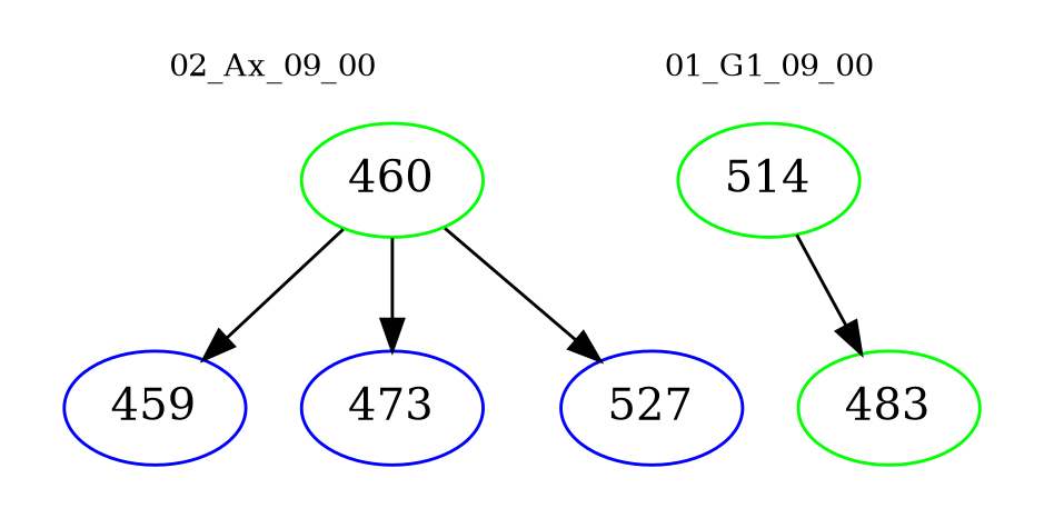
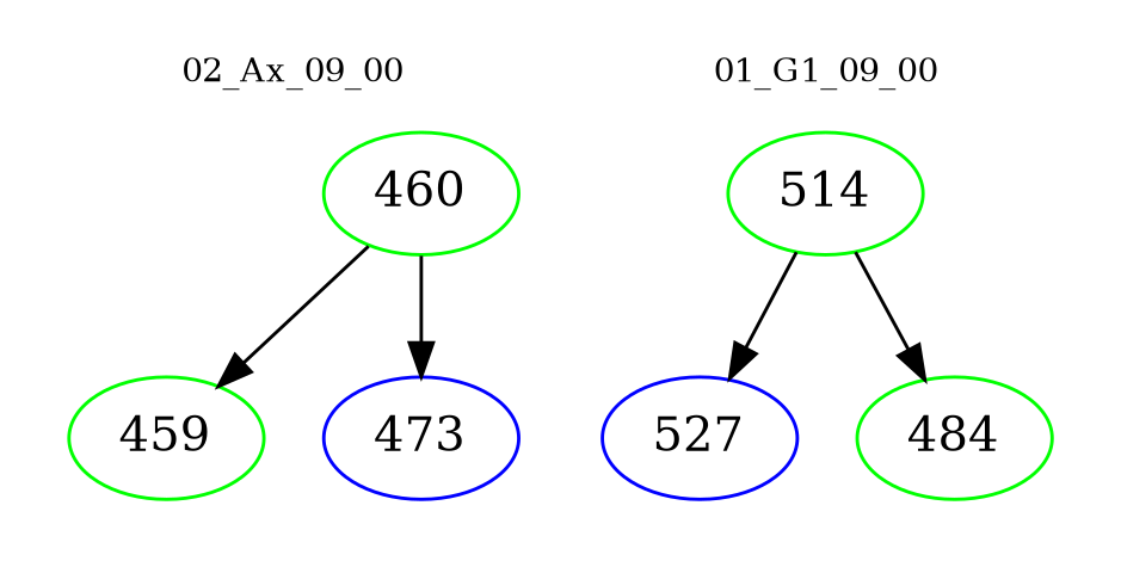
  digraph {
    node [color=green]
    edge [color=black]
    n1 [label=460]
-   n2 [color=blue label=459]
+   n2 [label=459]
    n3 [color=blue label=473]
    n4 [label=514]
-   n5 [label=483]
+   n5 [label=484]
    n6 [color=blue label=527]
    subgraph cluster_1 {
      color=white
      fontsize=10
      label="02_Ax_09_00"
      n1
      n2
      n3
    }
    subgraph cluster_2 {
      color=white
      fontsize=10
      label="01_G1_09_00"
      n4
      n5
      n6
    }
    n1 -> n2
    n1 -> n3
    n4 -> n5
-   n1 -> n6
+   n4 -> n6
  }
